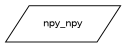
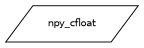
  digraph {
    rankdir=LR
-   n1 [color=black fillcolor=white fontname=Helvetica fontsize=10 height=0.2 label=npy_npy shape=parallelogram style=filled width=0.4]
+   n1 [color=black fillcolor=white fontname=Helvetica fontsize=10 height=0.2 label=npy_cfloat shape=parallelogram style=filled width=0.4]
  }
